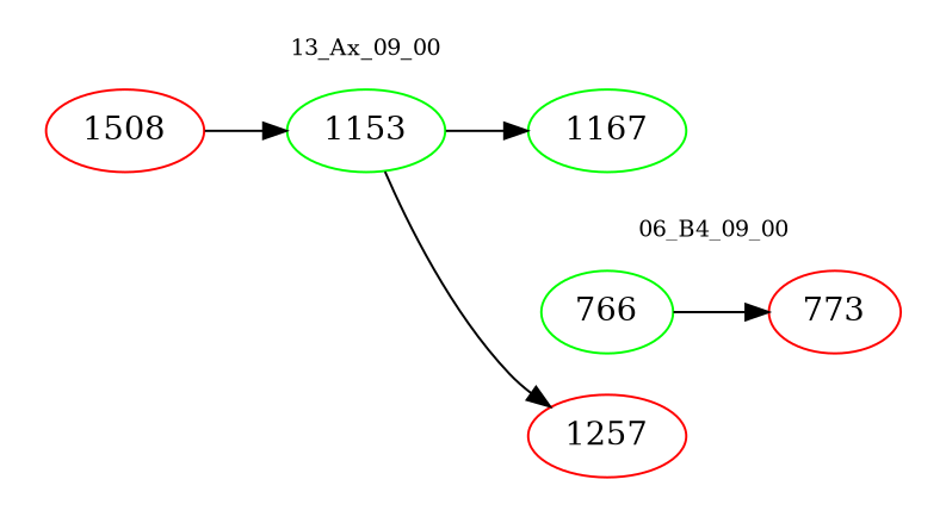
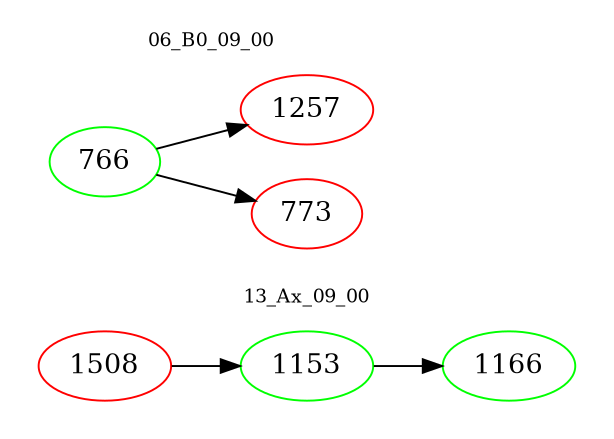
  digraph {
    rankdir=LR
    node [color=green]
    edge [color=black]
    n1 [label=1153]
-   n2 [label=1167]
+   n2 [label=1166]
    n3 [color=red label=1508]
    n4 [label=766]
    n5 [color=red label=773]
    n6 [color=red label=1257]
    subgraph cluster_1 {
      color=white
      fontsize=10
      label="13_Ax_09_00"
      n1
      n2
      n3
    }
    subgraph cluster_2 {
      color=white
      fontsize=10
-     label="06_B4_09_00"
+     label="06_B0_09_00"
      n4
      n5
      n6
    }
    n1 -> n2
    n3 -> n1
    n4 -> n5
-   n1 -> n6
+   n4 -> n6
  }
